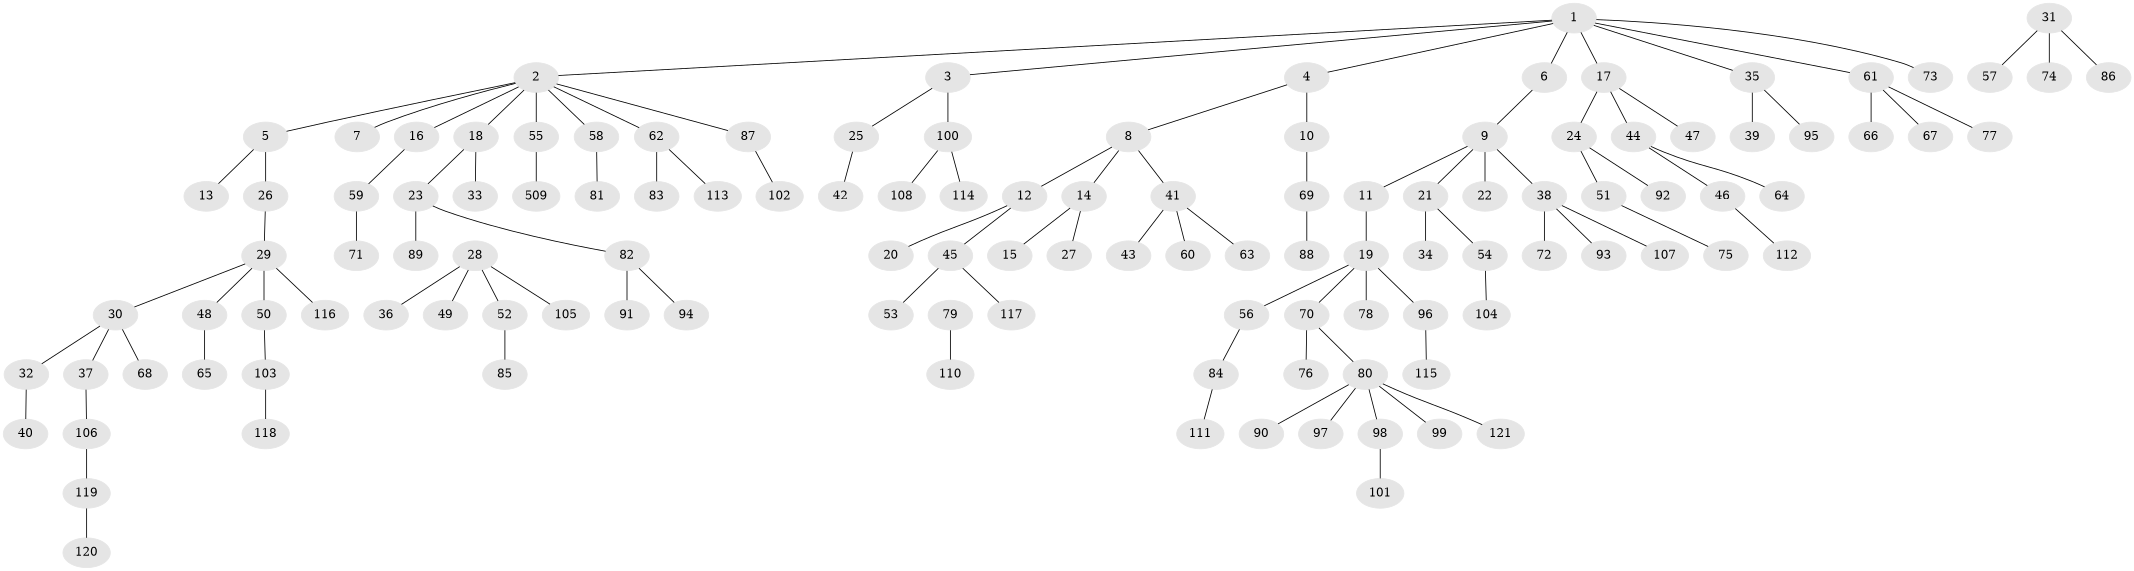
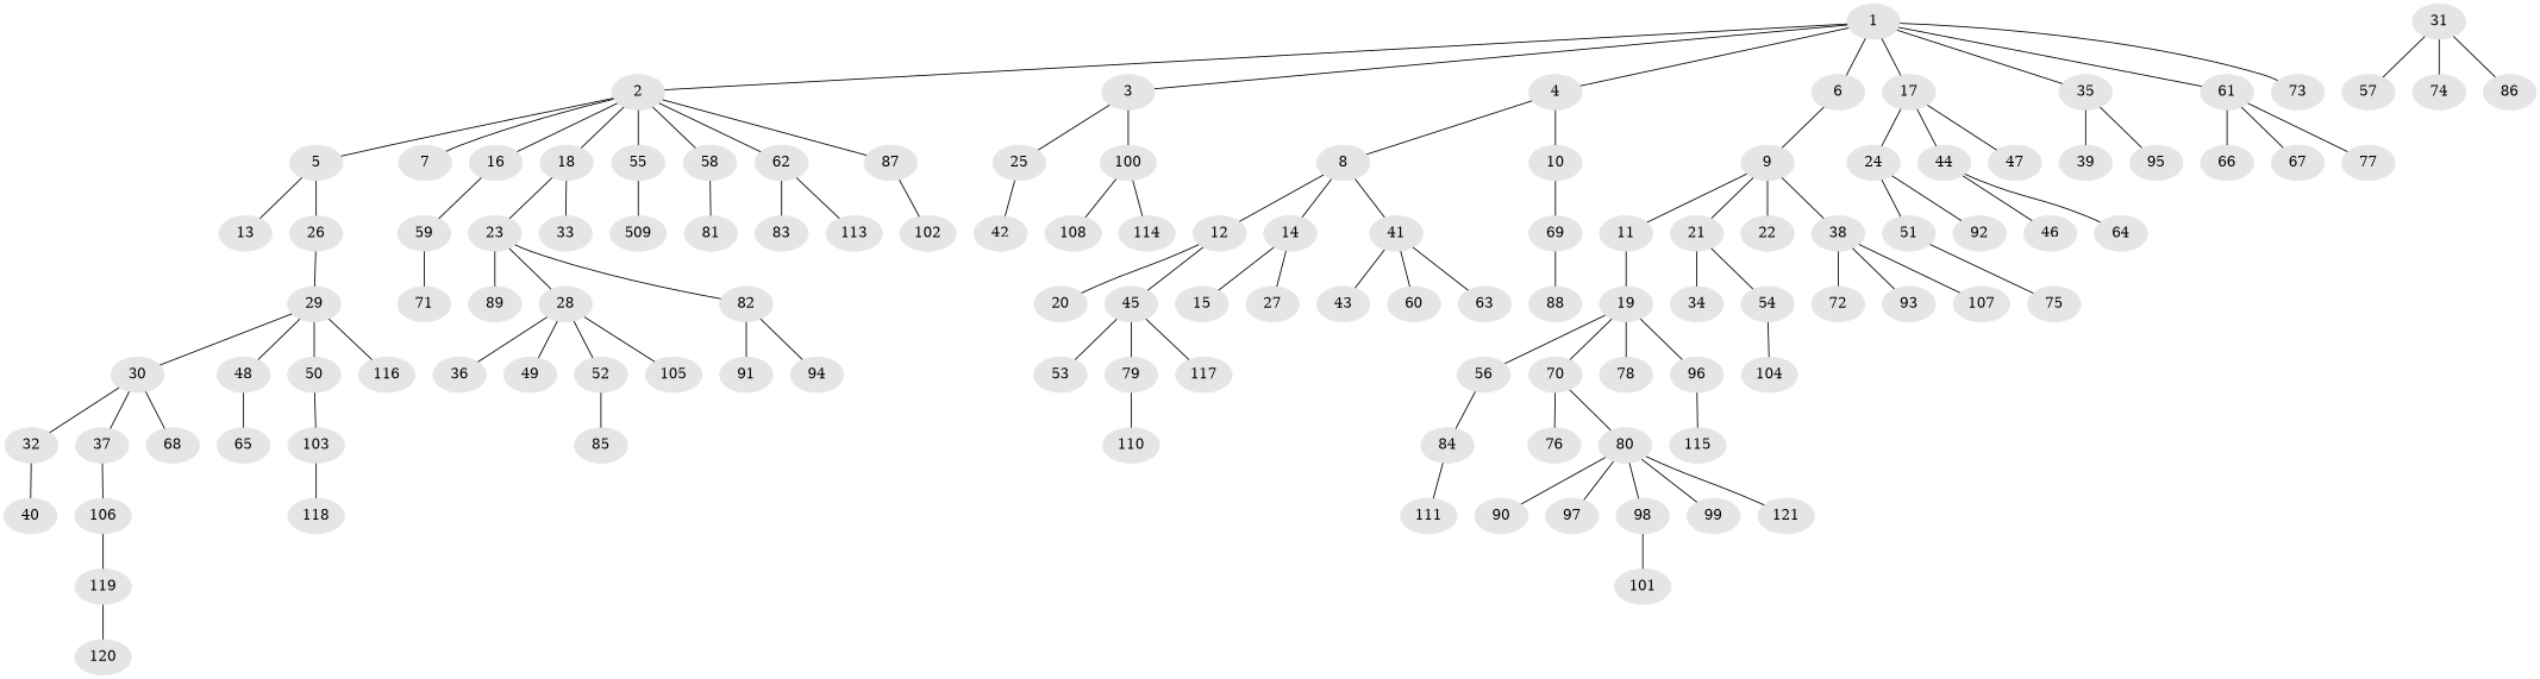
  graph {
    node [color=gray90 style=filled]
    1
    2
    3
    4
    6
    17
    35
    61
    73
    5
    7
    16
    18
    55
    58
    62
    87
    25
    100
    8
    10
    9
    24
    44
    47
    39
    95
    66
    67
    77
    13
    26
    59
    23
    33
    n36 [label=509]
    81
    83
    113
    102
    42
    108
    114
    12
    14
    41
    69
    29
    11
    21
    22
    38
    20
    45
    15
    27
    43
    60
    63
    19
    34
    54
    31
    57
    74
    86
    72
    93
    107
    88
    56
    70
    78
    96
    53
    79
    117
    71
    51
    92
    46
    64
    89
    28
    82
    84
    76
    80
    115
    104
    36
    49
    52
    105
    91
    94
    75
    30
    48
    50
    116
    85
    32
    37
    68
    65
    103
    40
    106
    119
-   112
    110
    118
    111
    90
    97
    98
    99
    121
    101
    120
    1 -- 2
    1 -- 3
    1 -- 4
    1 -- 6
    1 -- 17
    1 -- 35
    1 -- 61
    1 -- 73
    2 -- 5
    2 -- 7
    2 -- 16
    2 -- 18
    2 -- 55
    2 -- 58
    2 -- 62
    2 -- 87
    3 -- 25
    3 -- 100
    4 -- 8
    4 -- 10
    6 -- 9
    17 -- 24
    17 -- 44
    17 -- 47
    35 -- 39
    35 -- 95
    61 -- 66
    61 -- 67
    61 -- 77
    5 -- 13
    5 -- 26
    16 -- 59
    18 -- 23
    18 -- 33
    55 -- n36
    58 -- 81
    62 -- 83
    62 -- 113
    87 -- 102
    25 -- 42
    100 -- 108
    100 -- 114
    8 -- 12
    8 -- 14
    8 -- 41
    10 -- 69
    9 -- 11
    9 -- 21
    9 -- 22
    9 -- 38
    24 -- 51
    24 -- 92
    44 -- 46
    44 -- 64
    26 -- 29
    59 -- 71
    23 -- 89
+   23 -- 28
    23 -- 82
    12 -- 20
    12 -- 45
    14 -- 15
    14 -- 27
    41 -- 43
    41 -- 60
    41 -- 63
    69 -- 88
    29 -- 30
    29 -- 48
    29 -- 50
    29 -- 116
    11 -- 19
    21 -- 34
    21 -- 54
    38 -- 72
    38 -- 93
    38 -- 107
    45 -- 53
+   45 -- 79
    45 -- 117
    19 -- 56
    19 -- 70
    19 -- 78
    19 -- 96
    54 -- 104
    31 -- 57
    31 -- 74
    31 -- 86
    56 -- 84
    70 -- 76
    70 -- 80
    96 -- 115
    79 -- 110
    51 -- 75
-   46 -- 112
    28 -- 36
    28 -- 49
    28 -- 52
    28 -- 105
    82 -- 91
    82 -- 94
    84 -- 111
    80 -- 90
    80 -- 97
    80 -- 98
    80 -- 99
    80 -- 121
    52 -- 85
    30 -- 32
    30 -- 37
    30 -- 68
    48 -- 65
    50 -- 103
    32 -- 40
    37 -- 106
    103 -- 118
    106 -- 119
    119 -- 120
    98 -- 101
  }
